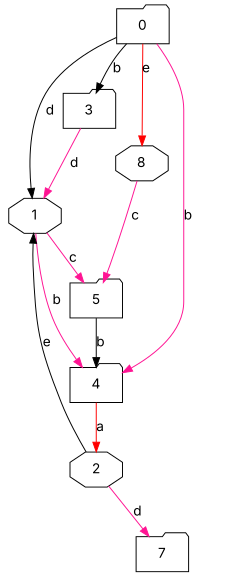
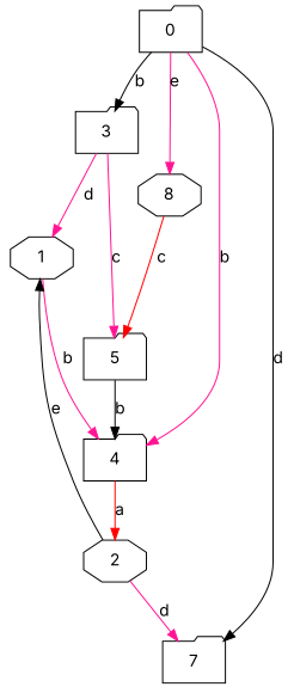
  strict digraph {
    fontname=Inter
    node [fontname=Inter shape=folder]
    edge [color=deeppink fontname=Inter]
    0
    3
    4
    7
    8 [shape=octagon]
    1 [shape=octagon]
    2 [shape=octagon]
    5
    0 -> 3 [color=black label=b]
    0 -> 4 [label=b]
-   0 -> 1 [color=black label=d]
-   0 -> 8 [color=red label=e]
+   0 -> 7 [color=black label=d]
+   0 -> 8 [label=e]
    3 -> 1 [label=d]
    4 -> 2 [color=red label=a]
-   8 -> 5 [label=c]
+   8 -> 5 [color=red label=c]
    1 -> 4 [label=b]
-   1 -> 5 [label=c]
+   3 -> 5 [label=c]
    2 -> 7 [label=d]
    2 -> 1 [color=black label=e]
    5 -> 4 [color=black label=b]
  }
